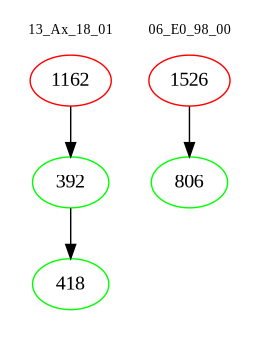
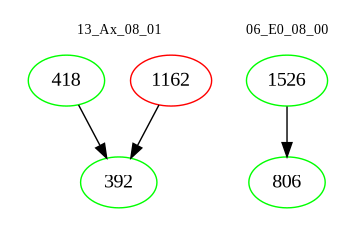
  digraph {
    fontname="Liberation Serif"
    node [color=green fontname="Liberation Serif"]
    edge [color=black fontname="Liberation Serif"]
    n1 [color=red label=1162]
    n2 [label=392]
    n3 [label=418]
-   n4 [color=red label=1526]
+   n4 [label=1526]
    n5 [label=806]
    subgraph cluster_1 {
      color=white
      fontsize=10
-     label="13_Ax_18_01"
+     label="13_Ax_08_01"
      n1
      n2
      n3
    }
    subgraph cluster_2 {
      color=white
      fontsize=10
-     label="06_E0_98_00"
+     label="06_E0_08_00"
      n4
      n5
    }
    n1 -> n2
-   n2 -> n3
+   n3 -> n2
    n4 -> n5
  }
